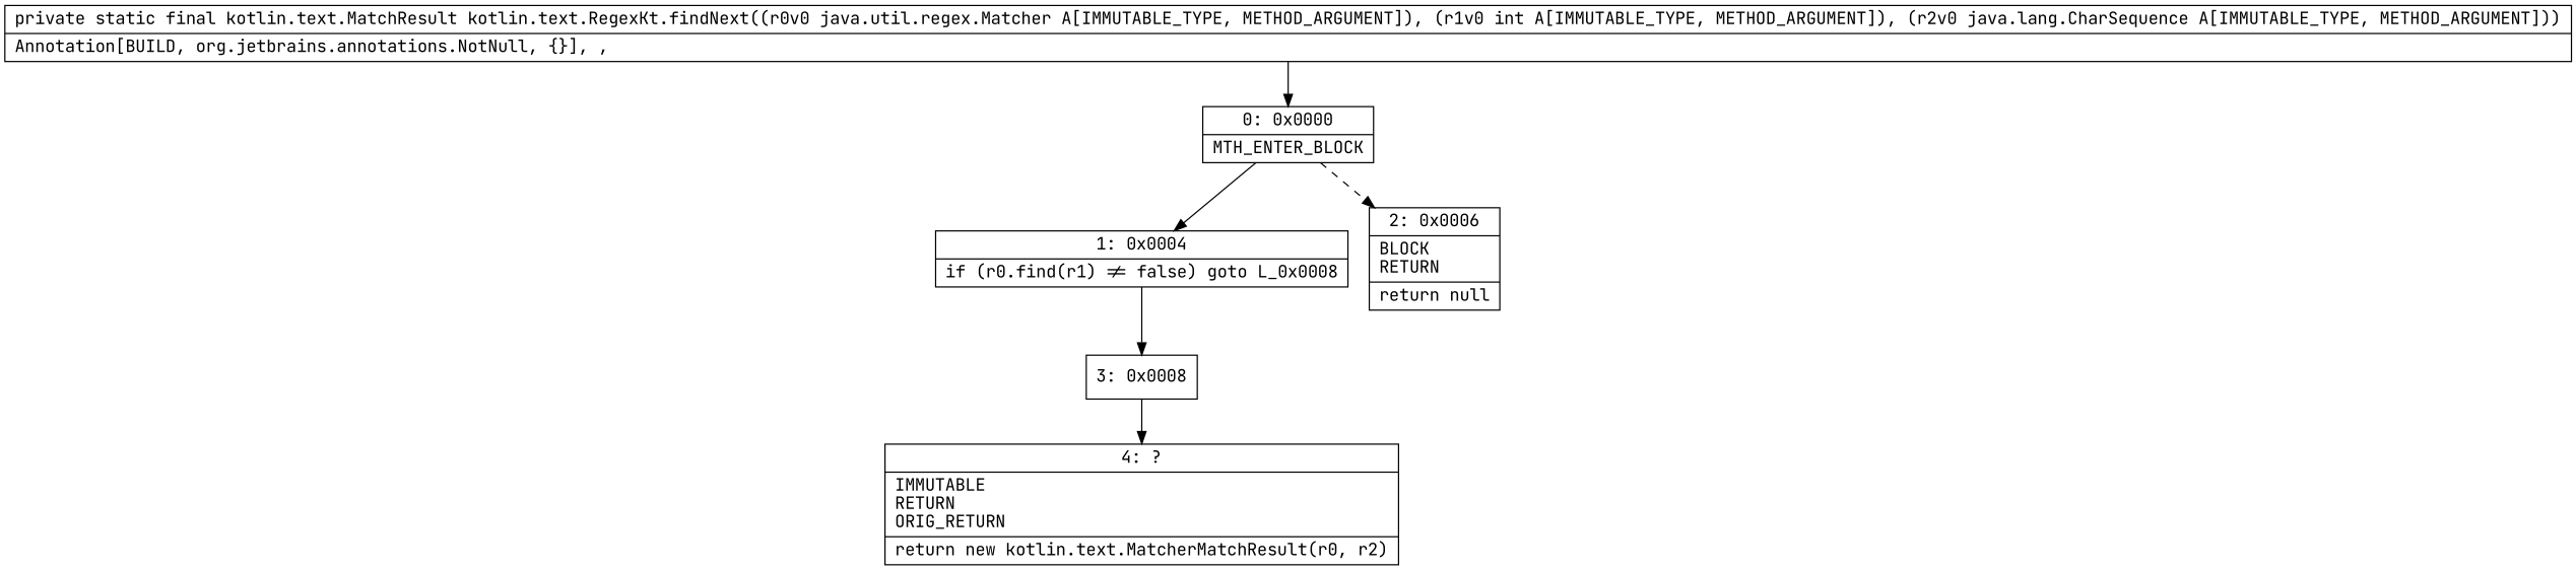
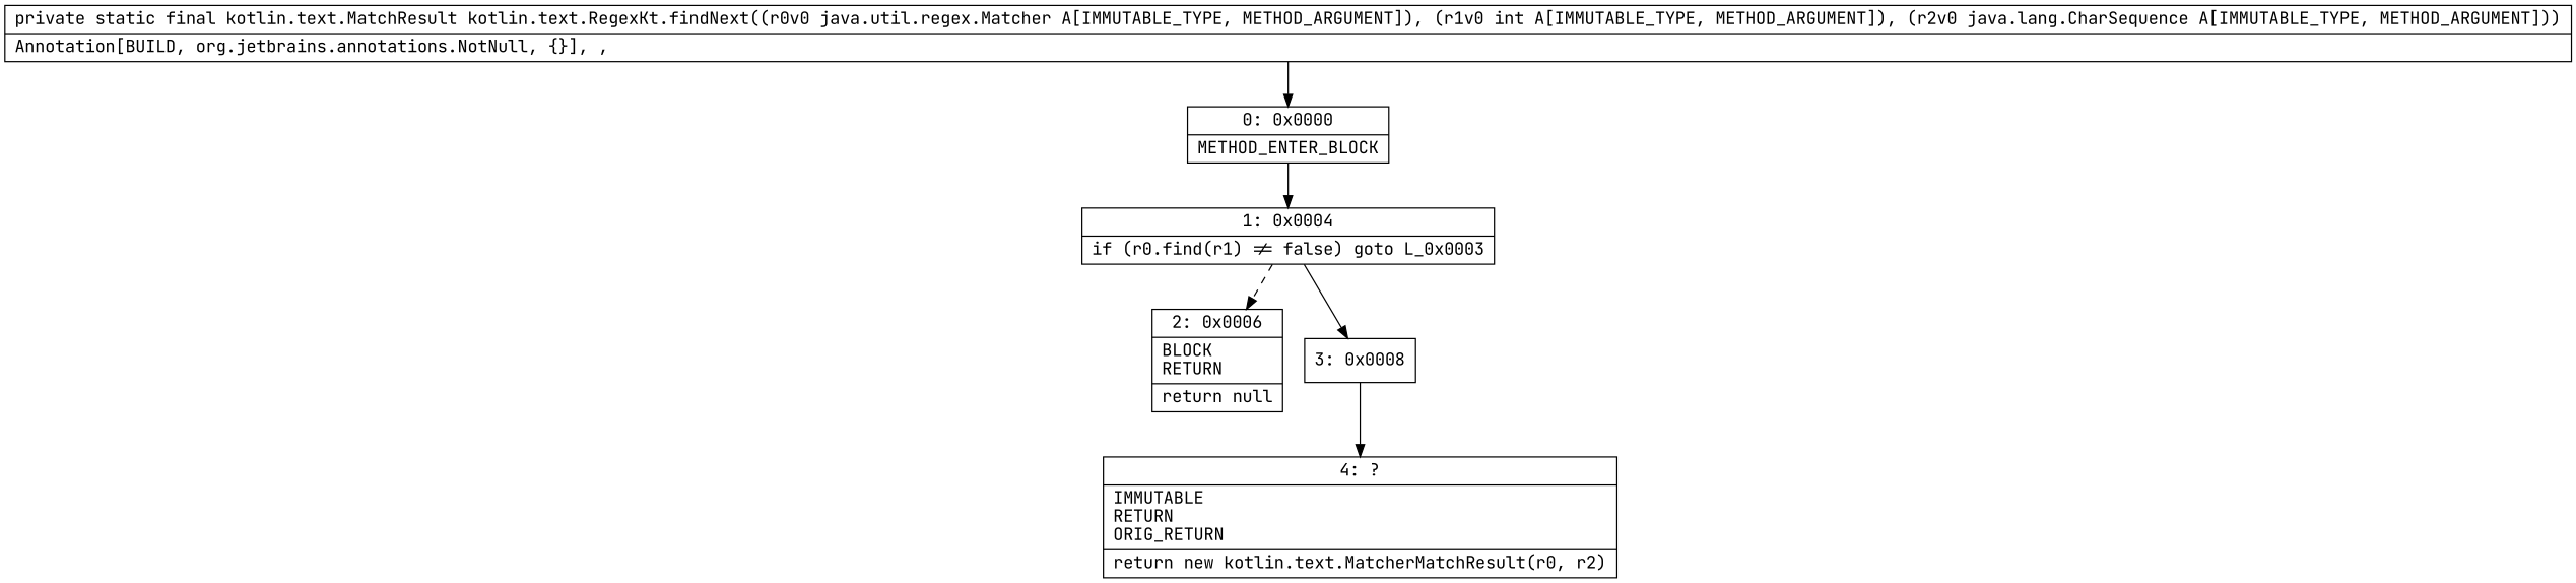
  digraph {
    fontname="JetBrains Mono"
    node [fontname="JetBrains Mono" shape=record]
    edge [fontname="JetBrains Mono"]
-   n1 [label="{0\:\ 0x0000|MTH_ENTER_BLOCK\l}"]
-   n2 [label="{1\:\ 0x0004|if (r0.find(r1) != false) goto L_0x0008\l}"]
+   n1 [label="{0\:\ 0x0000|METHOD_ENTER_BLOCK\l}"]
+   n2 [label="{1\:\ 0x0004|if (r0.find(r1) != false) goto L_0x0003\l}"]
    n3 [label="{2\:\ 0x0006|BLOCK\lRETURN\l|return null\l}"]
    n4 [label="{3\:\ 0x0008}"]
    n5 [label="{4\:\ ?|IMMUTABLE\lRETURN\lORIG_RETURN\l|return new kotlin.text.MatcherMatchResult(r0, r2)\l}"]
    n6 [label="{private static final kotlin.text.MatchResult kotlin.text.RegexKt.findNext((r0v0 java.util.regex.Matcher A[IMMUTABLE_TYPE, METHOD_ARGUMENT]), (r1v0 int A[IMMUTABLE_TYPE, METHOD_ARGUMENT]), (r2v0 java.lang.CharSequence A[IMMUTABLE_TYPE, METHOD_ARGUMENT]))  | Annotation[BUILD, org.jetbrains.annotations.NotNull, \{\}], , \l}"]
    n1 -> n2
-   n1 -> n3 [style=dashed]
+   n2 -> n3 [style=dashed]
    n2 -> n4
    n4 -> n5
    n6 -> n1
  }
